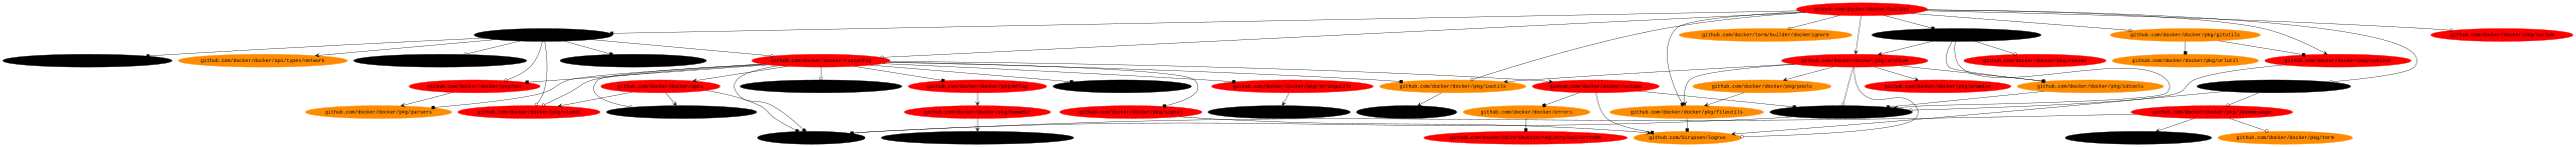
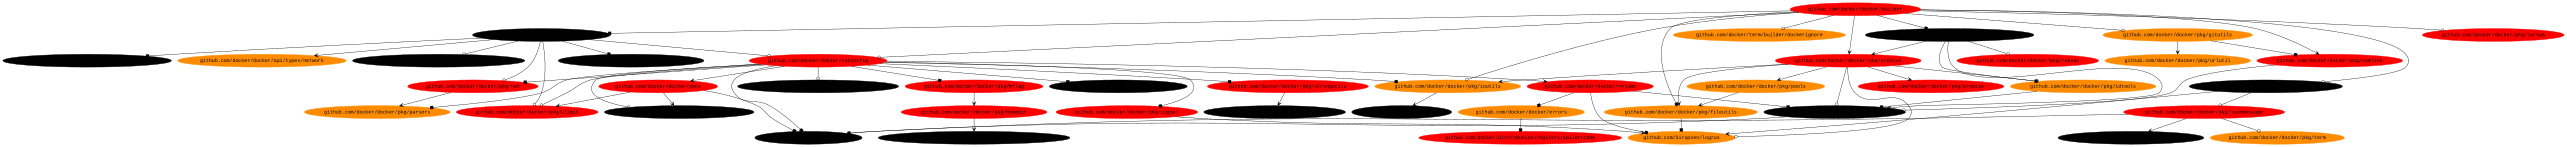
  digraph {
    fontname="Liberation Mono"
    node [color=red fontname="Liberation Mono" style=filled]
    edge [arrowhead=box fontname="Liberation Mono"]
    n1 [color=black label="github.com/docker/docker/api/types"]
    n2 [color=black label="github.com/docker/docker/api/types/filters"]
    n3 [color=darkorange label="github.com/docker/docker/api/types/network"]
    n4 [color=black label="github.com/docker/docker/api/types/registry"]
    n5 [label="github.com/docker/docker/pkg/nat"]
    n6 [label="github.com/docker/docker/pkg/ulimit"]
    n7 [color=black label="github.com/docker/docker/pkg/version"]
    n8 [label="github.com/docker/docker/runconfig"]
    n9 [color=darkorange label="github.com/docker/docker/pkg/parsers"]
    n10 [color=black label="github.com/docker/docker/pkg/blkiodev"]
    n11 [color=black label="github.com/docker/go-units"]
    n12 [color=darkorange label="github.com/docker/docker/pkg/ioutils"]
    n13 [label="github.com/docker/docker/opts"]
    n14 [color=black label="github.com/docker/docker/pkg/broadcaster"]
    n15 [label="github.com/docker/docker/pkg/mflag"]
    n16 [color=black label="github.com/docker/docker/pkg/mount"]
    n17 [label="github.com/docker/docker/pkg/signal"]
    n18 [label="github.com/docker/docker/pkg/stringutils"]
    n19 [label="github.com/docker/docker/volume"]
    n20 [color=black label="golang.org/x/net/context"]
    n21 [label="github.com/docker/docker/pkg/homedir"]
    n22 [color=darkorange label="github.com/Sirupsen/logrus"]
    n23 [color=black label="github.com/docker/docker/pkg/random"]
    n24 [color=black label="github.com/docker/docker/pkg/system"]
    n25 [color=darkorange label="github.com/docker/docker/errors"]
    n26 [color=black label="github.com/opencontainers/runc/libcontainer/user"]
    n27 [color=darkorange label="github.com/docker/docker/pkg/fileutils"]
    n28 [label="github.com/docker/docker/pkg/jsonmessage"]
    n29 [color=black label="github.com/docker/docker/pkg/jsonlog"]
    n30 [color=darkorange label="github.com/docker/docker/pkg/term"]
    n31 [label="github.com/docker/docker/builder"]
    n32 [color=darkorange label="github.com/docker/term/builder/dockerignore"]
    n33 [label="github.com/docker/docker/pkg/archive"]
    n34 [color=black label="github.com/docker/docker/pkg/chrootarchive"]
    n35 [color=darkorange label="github.com/docker/docker/pkg/gitutils"]
    n36 [color=black label="github.com/docker/docker/pkg/httputils"]
    n37 [label="github.com/docker/docker/pkg/symlink"]
    n38 [label="github.com/docker/docker/pkg/tarsum"]
    n39 [color=darkorange label="github.com/docker/docker/pkg/idtools"]
    n40 [color=darkorange label="github.com/docker/docker/pkg/pools"]
    n41 [label="github.com/docker/docker/pkg/promise"]
    n42 [label="github.com/docker/docker/pkg/reexec"]
    n43 [color=darkorange label="github.com/docker/docker/pkg/urlutil"]
    n44 [label="github.com/docker/distribution/registry/api/errcode"]
    n1 -> n2
    n1 -> n3 [arrowhead=vee]
    n1 -> n4 [arrowhead=odot]
    n1 -> n5 [arrowhead=odot]
    n1 -> n6 [arrowhead=odot]
    n1 -> n7
    n1 -> n8 [arrowhead=odot]
    n5 -> n9 [arrowhead=vee]
    n8 -> n5
    n8 -> n6 [arrowhead=odot]
    n8 -> n9
    n8 -> n10 [arrowhead=odot]
    n8 -> n11
    n8 -> n12
    n8 -> n13 [arrowhead=vee]
    n8 -> n14 [arrowhead=odot]
    n8 -> n15
    n8 -> n16
    n8 -> n17
    n8 -> n18
    n8 -> n19 [arrowhead=vee]
    n12 -> n20 [arrowhead=vee]
    n13 -> n6 [arrowhead=vee]
    n13 -> n10 [arrowhead=vee]
    n13 -> n11
    n15 -> n21 [arrowhead=vee]
    n17 -> n22 [arrowhead=vee]
    n18 -> n23 [arrowhead=vee]
    n19 -> n22
    n19 -> n24
    n19 -> n25
    n21 -> n26 [arrowhead=vee]
    n24 -> n11
    n25 -> n44
    n27 -> n22
    n28 -> n11 [arrowhead=odot]
    n28 -> n29 [arrowhead=vee]
    n28 -> n30 [arrowhead=odot]
    n31 -> n1
    n31 -> n8 [arrowhead=odot]
    n31 -> n12 [arrowhead=odot]
    n31 -> n27
    n31 -> n32 [arrowhead=odot]
    n31 -> n33 [arrowhead=vee]
    n31 -> n34
    n31 -> n35 [arrowhead=odot]
    n31 -> n36 [arrowhead=odot]
    n31 -> n37 [arrowhead=vee]
    n31 -> n38 [arrowhead=odot]
    n33 -> n12 [arrowhead=vee]
    n33 -> n22 [arrowhead=odot]
    n33 -> n24 [arrowhead=odot]
    n33 -> n27 [arrowhead=vee]
    n33 -> n39 [arrowhead=odot]
    n33 -> n40 [arrowhead=vee]
    n33 -> n41 [arrowhead=vee]
    n34 -> n24 [arrowhead=vee]
    n34 -> n33 [arrowhead=vee]
    n34 -> n39
    n34 -> n42 [arrowhead=odot]
    n35 -> n37
-   n35 -> n43
+   n35 -> n43 [arrowhead=vee]
    n36 -> n22 [arrowhead=vee]
    n36 -> n28 [arrowhead=odot]
    n37 -> n24 [arrowhead=odot]
    n39 -> n24
    n40 -> n27 [arrowhead=vee]
  }
